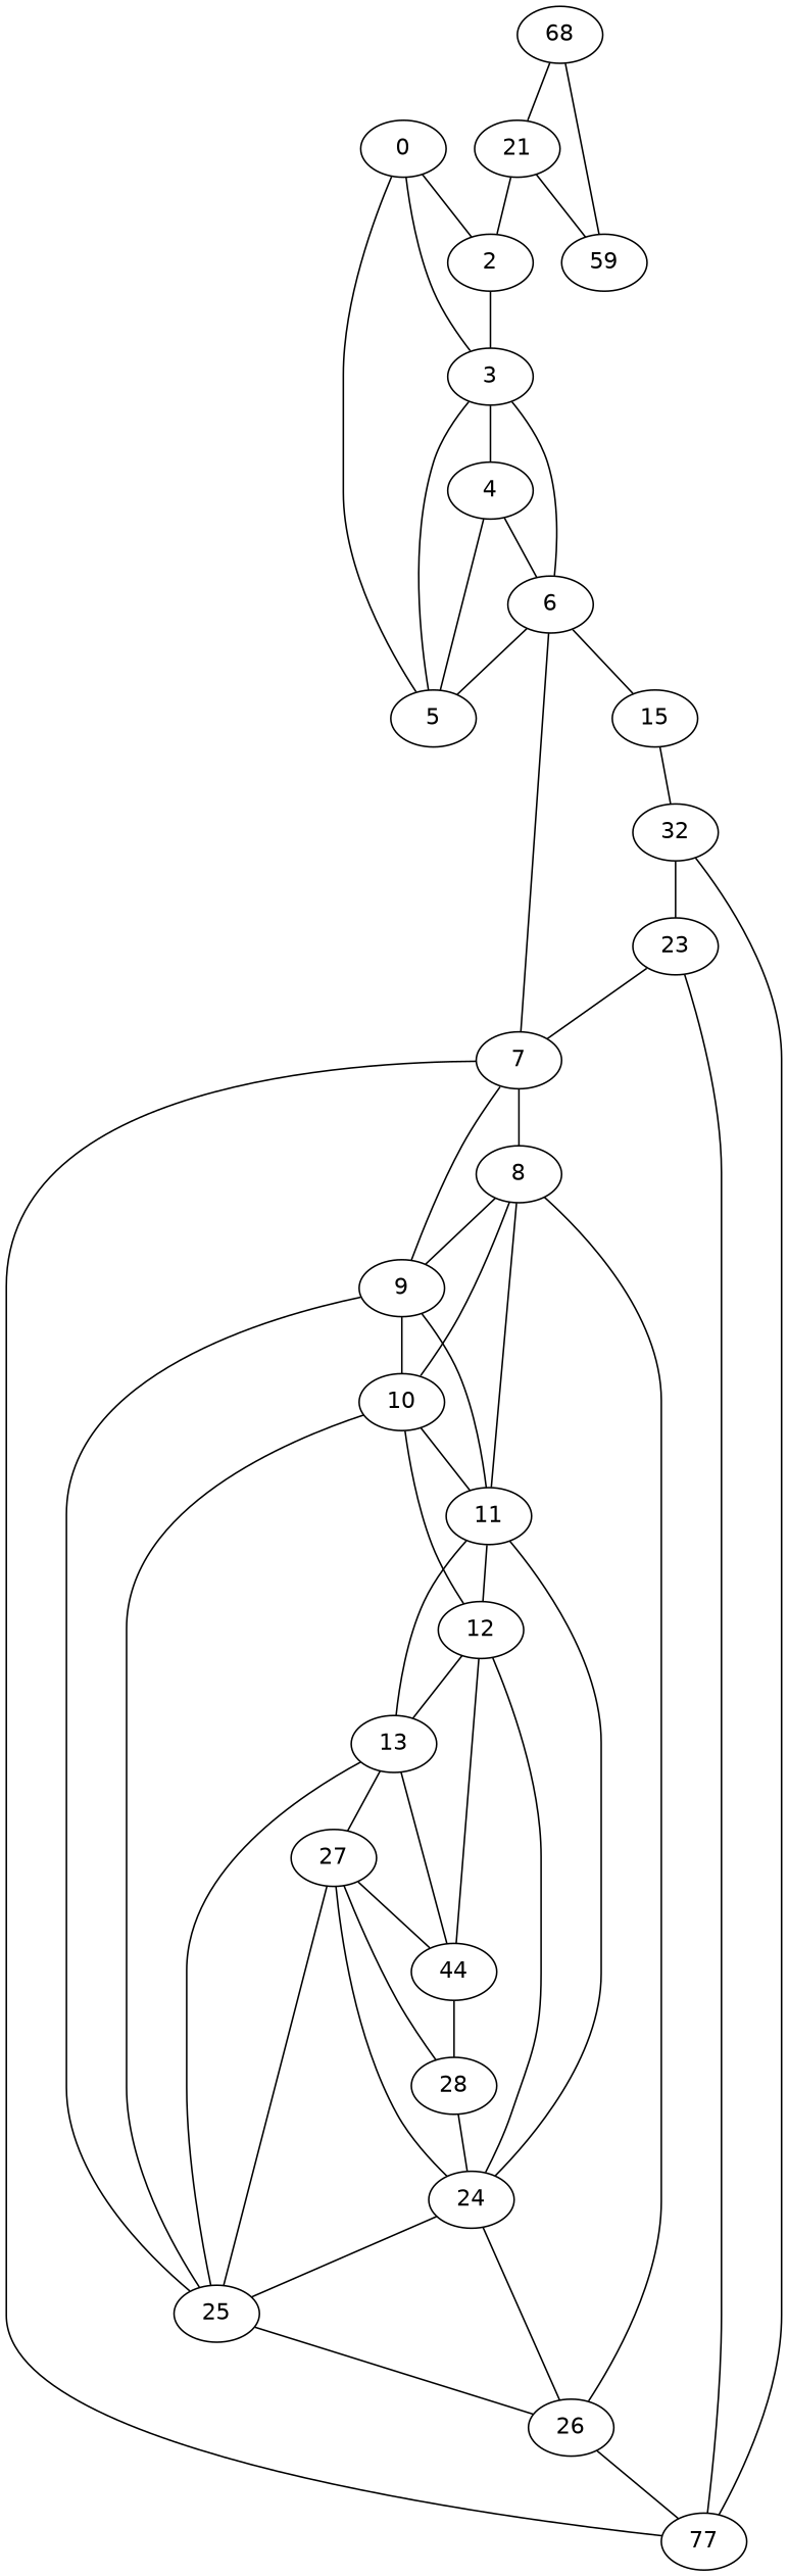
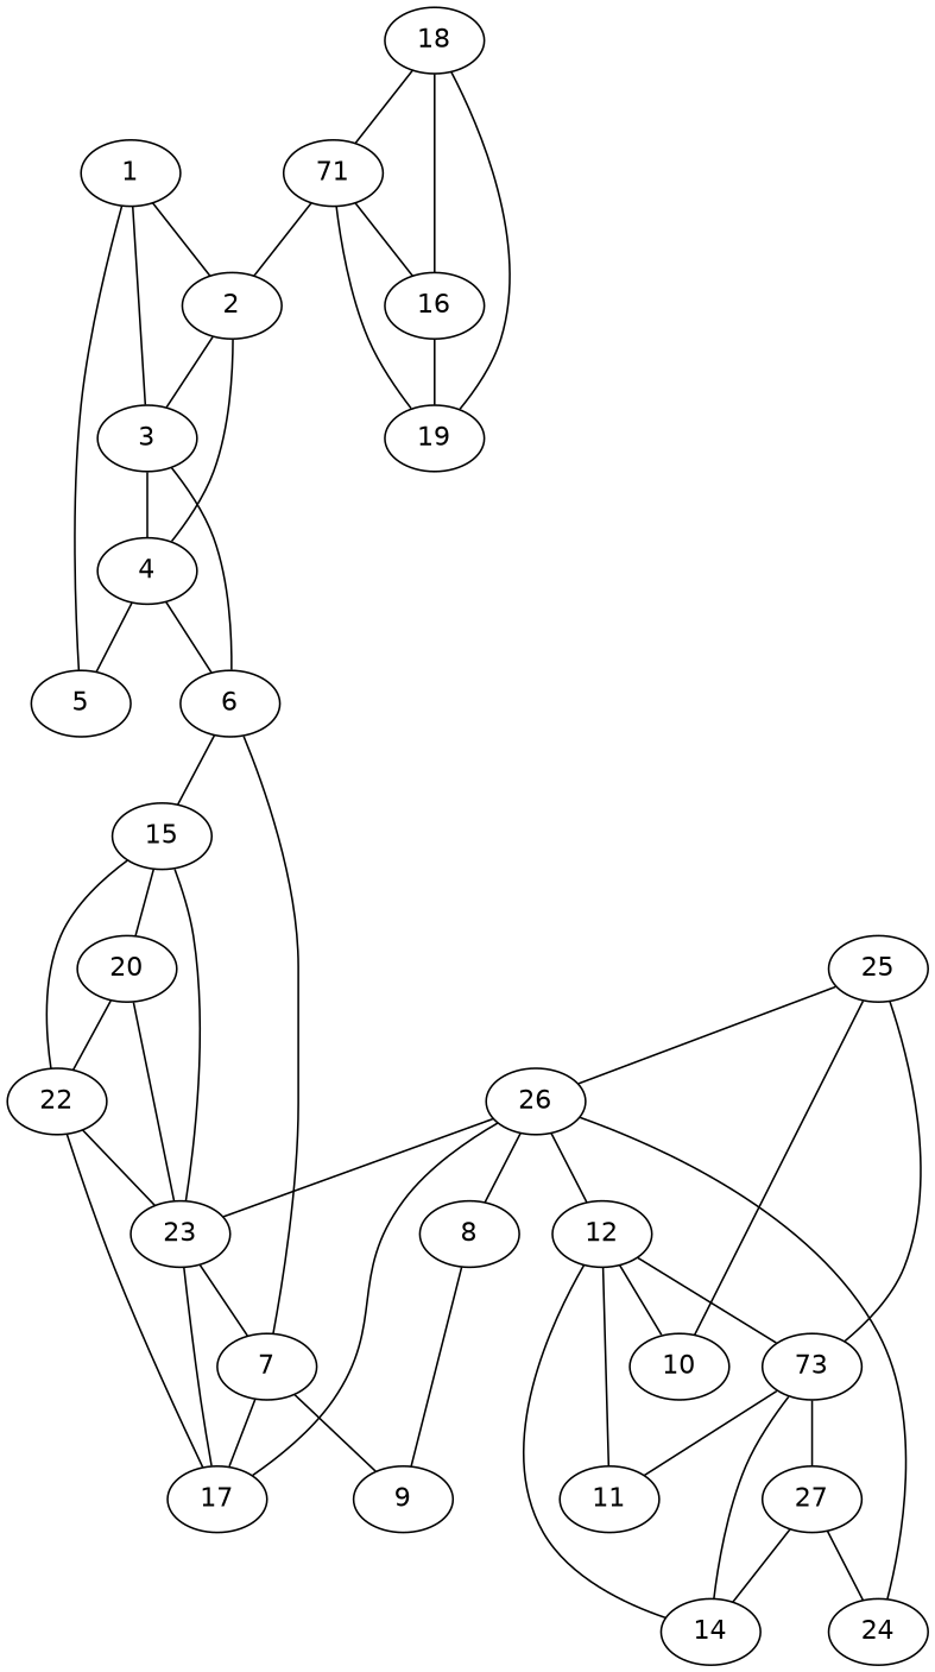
  graph {
    fontname="DejaVu Sans"
    node [aaLength=4 fontname="DejaVu Sans" sequence=vanDerWaals type=0]
    edge [distance0=0.0 fontname="DejaVu Sans" frequency=1 type0=1]
-   1 [aaLength=12 sequence=EGVLTRIDLAWS label=0]
+   1 [aaLength=12 sequence=EGVLTRIDLAWS]
    2 [aaLength=8 sequence=GAELWRWI]
    3 [aaLength=13 sequence=YVCGDANRMAKDV]
    5 [aaLength=12 sequence=EFGGMDTEAADE]
    4 [aaLength=5 sequence=LLEVI]
    6 [aaLength=9 sequence=FLSELRVER]
    15 [type=1]
-   22 [type=1 label=32]
+   20 [aaLength=7 type=1]
+   22 [type=1]
    23 [type=1]
    7 [aaLength=10]
    8
    9 [aaLength=14]
-   17 [aaLength=7 type=1 label=77]
+   17 [aaLength=7 type=1]
    10 [aaLength=6]
    11 [aaLength=11]
    25 [aaLength=7 type=1]
    12 [aaLength=9]
    24 [aaLength=6 type=1]
    26 [type=1]
-   13 [aaLength=11]
+   13 [aaLength=11 label=73]
    27 [aaLength=7 type=1]
-   14 [aaLength=8 label=44]
-   28 [aaLength=6 type=1]
-   19 [aaLength=7 sequence=GKNWLFF type=1 label=59]
-   18 [aaLength=10 sequence=TGIAPFRAFM type=1 label=68]
-   21 [sequence=VYVQ type=1]
+   14 [aaLength=8]
+   16 [sequence=VEWQ type=1]
+   19 [aaLength=7 sequence=GKNWLFF type=1]
+   18 [aaLength=10 sequence=TGIAPFRAFM type=1]
+   21 [sequence=VYVQ type=1 label=71]
    1 -- 2 [distance0=29.82115]
    1 -- 3 [distance0=42.35585 type0=2]
    1 -- 5 [distance0=60.29146 type0=3]
    2 -- 3 [distance0=19.36299 distance1=6.0 frequency=2 type1=4]
-   3 -- 5 [distance0=25.32568 type0=3]
+   2 -- 4 [distance0=39.61812 type0=3]
    3 -- 4 [distance0=20.3406 distance1=3.0 frequency=2 type0=2 type1=4]
    4 -- 5 [distance0=13.962 distance1=1.0 frequency=2 type1=4]
    4 -- 6 [distance0=19.18079 type0=2]
    6 -- 3 [distance0=34.51917 type0=3]
-   6 -- 5 [distance0=15.91932]
    6 -- 15 [distance0=7.0 type0=4]
+   15 -- 20 [distance0=14.0 distance1=0.0 frequency=2 type1=4]
    15 -- 22 [distance0=23.0 type0=2]
+   15 -- 23 [distance0=29.0 type0=3]
+   20 -- 22 [distance0=9.0 distance1=0.0 frequency=2 type1=4]
    22 -- 23 [distance0=6.0 distance1=0.0 frequency=2 type1=4]
+   23 -- 20 [distance0=15.0 type0=2]
    23 -- 7 [type0=5]
    7 -- 6 [distance0=61.96586 type0=3]
-   7 -- 8 [distance0=44.48739]
    7 -- 9 [distance0=52.14944 type0=2]
    7 -- 17 [type0=4]
    8 -- 9 [distance0=16.79016 distance1=0.0 frequency=2 type1=5]
-   8 -- 10 [distance0=31.94271 type0=2]
-   8 -- 11 [distance0=39.75524 type0=3]
-   9 -- 10 [distance0=34.96814 type0=2]
-   9 -- 11 [distance0=35.64237 type0=3]
-   9 -- 25 [type0=4]
    17 -- 22 [distance0=25.0 type0=3]
    17 -- 23 [distance0=19.0]
-   10 -- 11 [distance0=15.7702 distance1=0.0 frequency=2 type1=4]
    11 -- 12 [distance0=30.55764 type0=2]
-   11 -- 24 [type0=4]
    25 -- 10 [type0=4]
    25 -- 26 [distance0=28.0]
    25 -- 13 [distance0=49.0 type0=3]
    12 -- 10 [distance0=37.72212 type0=3]
    12 -- 13 [distance0=14.48517 distance1=0.0 frequency=2 type1=5]
-   24 -- 25 [distance0=30.0]
-   24 -- 12 [type0=4]
+   26 -- 12 [type0=4]
    24 -- 26 [distance0=58.0 type0=3]
+   26 -- 23 [distance0=40.0 type0=3]
    26 -- 8 [type0=4]
    26 -- 17 [distance0=21.0]
    13 -- 11 [distance0=38.80084 type0=2]
    13 -- 27 [type0=4]
-   27 -- 25 [distance0=65.0 type0=3]
    27 -- 24 [distance0=35.0]
    27 -- 14 [type0=4]
    14 -- 12 [distance0=57.7311 type0=2]
    14 -- 13 [distance0=49.25826]
-   14 -- 28 [distance0=82.08762 distance1=0.0 frequency=2 type0=3 type1=4]
-   28 -- 24 [distance0=81.0 type0=2]
-   28 -- 27 [distance0=46.0]
+   16 -- 19 [distance0=19.0]
+   18 -- 16 [distance0=38.0 type0=2]
    18 -- 19 [distance0=19.0 distance1=9.0 frequency=2 type1=4]
    18 -- 21 [distance0=64.0 type0=3]
    21 -- 2 [distance0=6.0 type0=4]
+   21 -- 16 [distance0=26.0]
    21 -- 19 [distance0=45.0 type0=2]
  }
